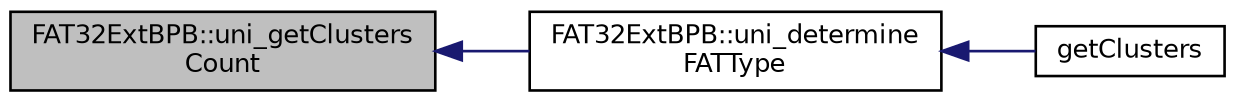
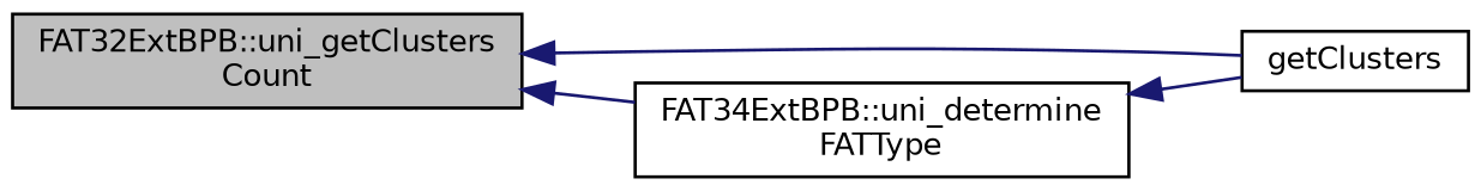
  digraph {
    rankdir=LR
    node [color=black fillcolor=white fontname=Helvetica fontsize=10 shape=record style=filled]
    edge [color=midnightblue dir=back fontname=Helvetica fontsize=10 labelfontname=Helvetica labelfontsize=10 style=solid]
    n1 [fillcolor=grey75 fontcolor=black height=0.2 label="FAT32ExtBPB::uni_getClusters\lCount" width=0.4]
    n2 [height=0.2 label=getClusters width=0.4]
-   n3 [height=0.2 label="FAT32ExtBPB::uni_determine\lFATType" width=0.4]
+   n3 [height=0.2 label="FAT34ExtBPB::uni_determine\lFATType" width=0.4]
+   n1 -> n2
    n1 -> n3
    n3 -> n2
  }
